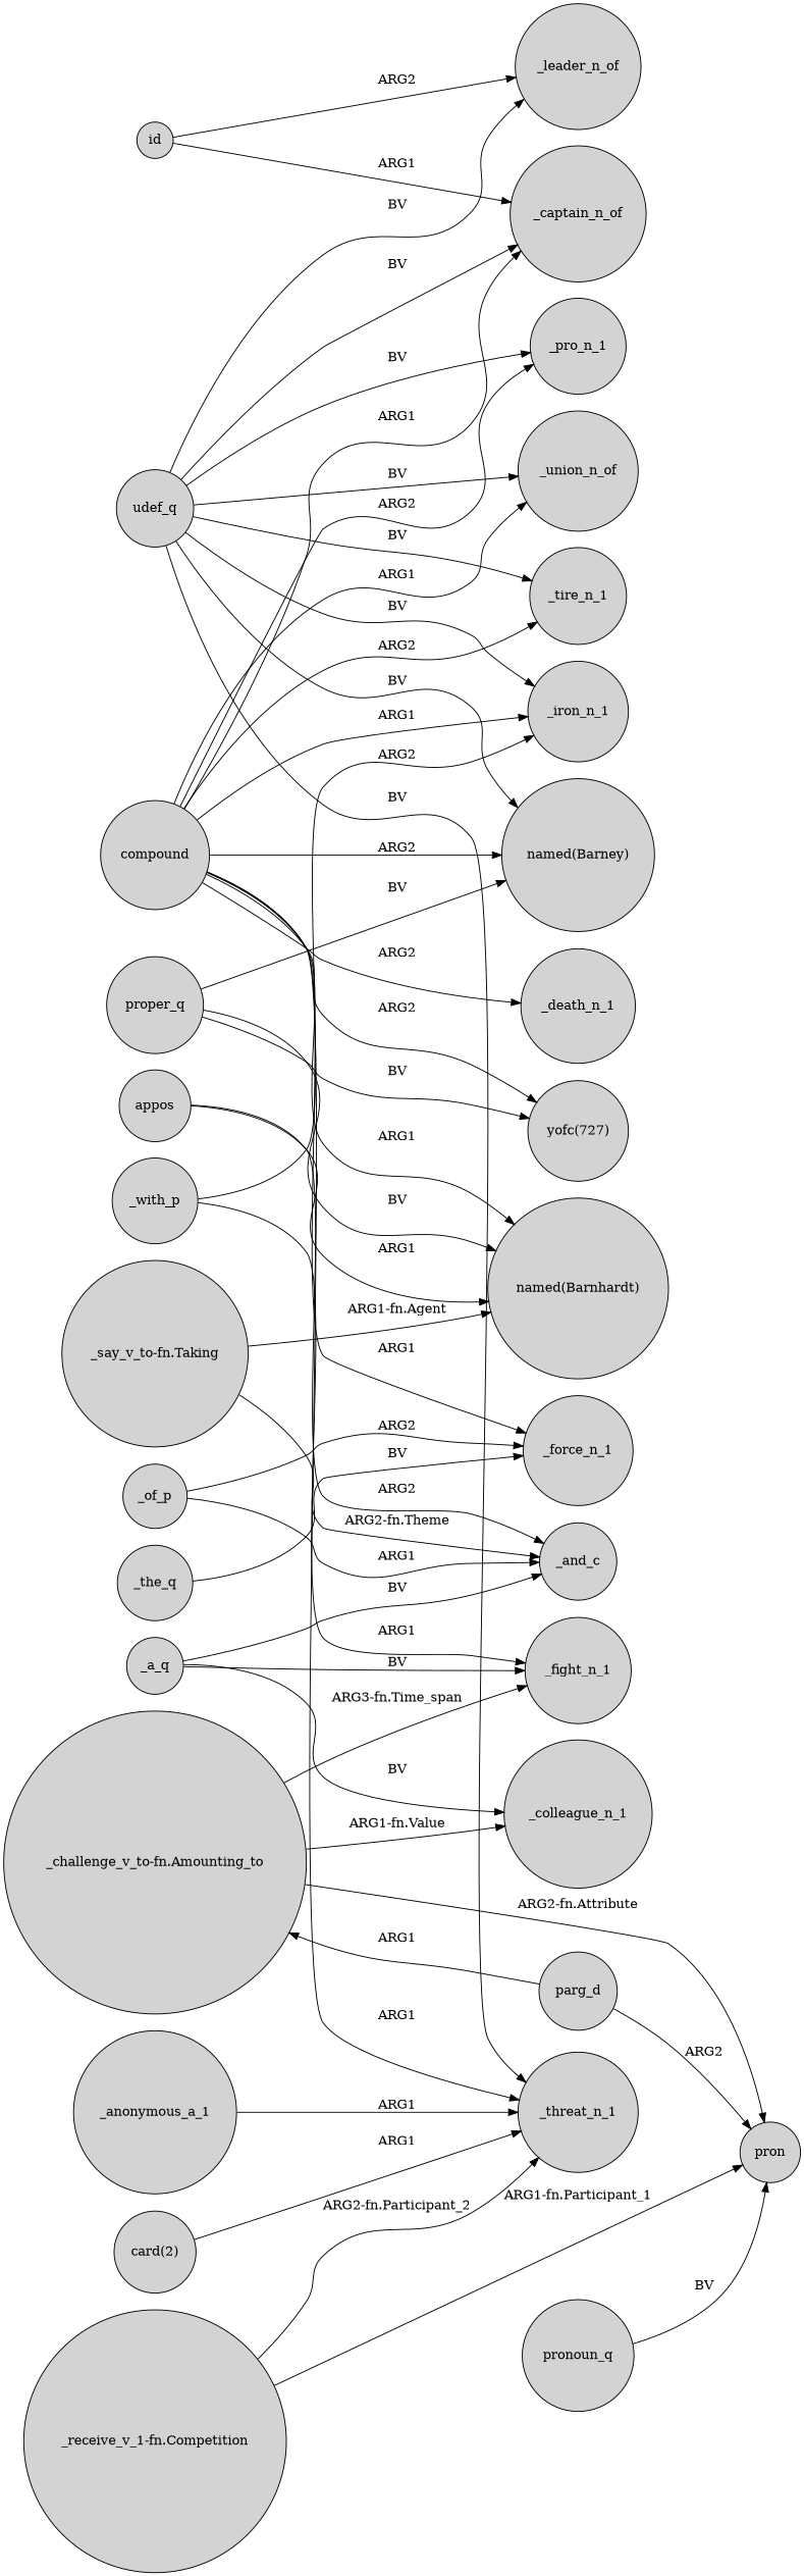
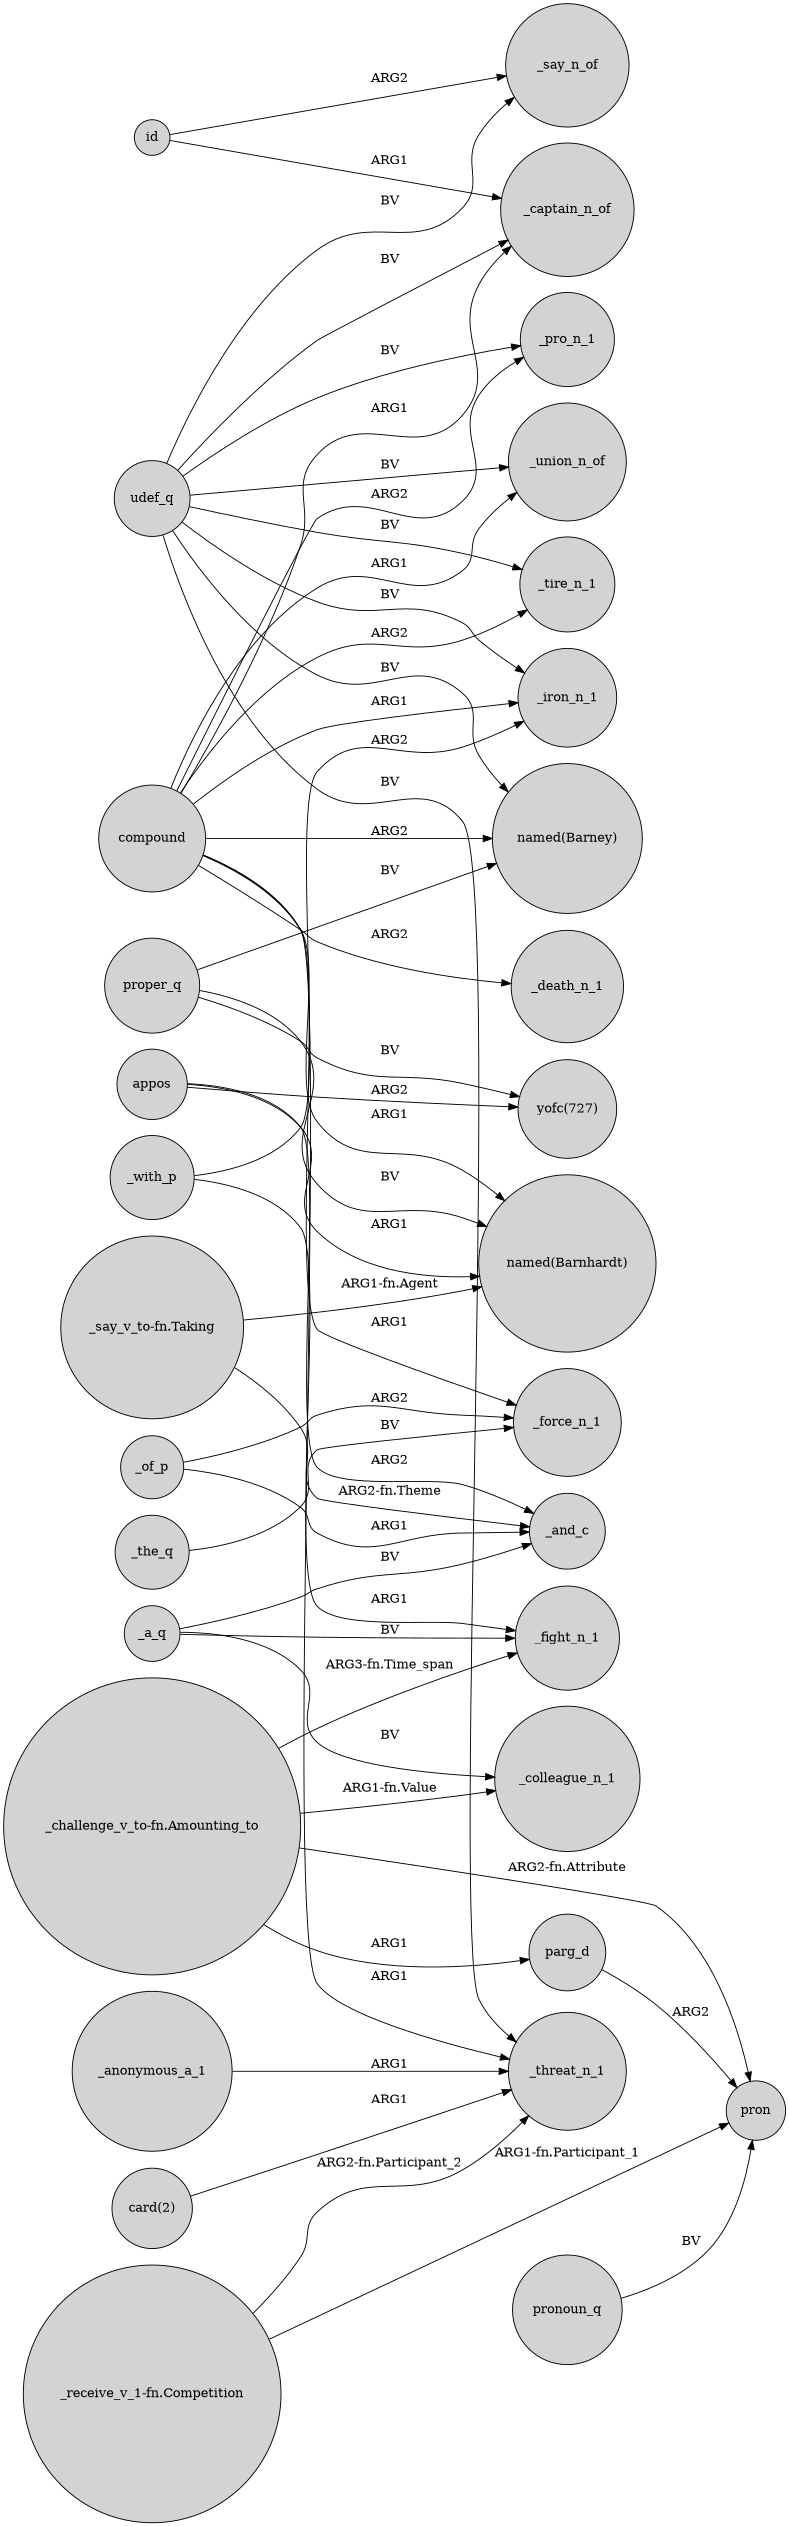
  digraph {
    rankdir=LR
    node [shape=circle style=filled]
    udef_q
-   _leader_n_of
+   _leader_n_of [label=_say_n_of]
    _pro_n_1
    _union_n_of
    _iron_n_1
    _threat_n_1
    _tire_n_1
    _captain_n_of
    "named(Barney)"
    appos
    _and_c
    "named(Barnhardt)"
    id
    compound
    _death_n_1
    "yofc(727)"
    _force_n_1
    proper_q
    "_say_v_to-fn.Taking"
    _a_q
    _colleague_n_1
    _fight_n_1
    parg_d
    pron
    "_challenge_v_to-fn.Amounting_to"
    _anonymous_a_1
    "_receive_v_1-fn.Competition"
    _of_p
    "card(2)"
    pronoun_q
    _with_p
    _the_q
    udef_q -> _leader_n_of [label=BV]
    udef_q -> _pro_n_1 [label=BV]
    udef_q -> _union_n_of [label=BV]
    udef_q -> _iron_n_1 [label=BV]
    udef_q -> _threat_n_1 [label=BV]
    udef_q -> _tire_n_1 [label=BV]
    udef_q -> _captain_n_of [label=BV]
    udef_q -> "named(Barney)" [label=BV]
    appos -> _and_c [label=ARG2]
    appos -> "named(Barnhardt)" [label=ARG1]
    id -> _leader_n_of [label=ARG2]
    id -> _captain_n_of [label=ARG1]
    compound -> _pro_n_1 [label=ARG2]
    compound -> _union_n_of [label=ARG1]
    compound -> _iron_n_1 [label=ARG1]
    compound -> _threat_n_1 [label=ARG1]
    compound -> _tire_n_1 [label=ARG2]
    compound -> _captain_n_of [label=ARG1]
    compound -> "named(Barney)" [label=ARG2]
    compound -> "named(Barnhardt)" [label=ARG1]
    compound -> _death_n_1 [label=ARG2]
-   compound -> "yofc(727)" [label=ARG2]
+   appos -> "yofc(727)" [label=ARG2]
    compound -> _force_n_1 [label=ARG1]
    proper_q -> "named(Barney)" [label=BV]
    proper_q -> "named(Barnhardt)" [label=BV]
    proper_q -> "yofc(727)" [label=BV]
    "_say_v_to-fn.Taking" -> _and_c [label="ARG2-fn.Theme"]
    "_say_v_to-fn.Taking" -> "named(Barnhardt)" [label="ARG1-fn.Agent"]
    _a_q -> _and_c [label=BV]
    _a_q -> _colleague_n_1 [label=BV]
    _a_q -> _fight_n_1 [label=BV]
    parg_d -> pron [label=ARG2]
-   parg_d -> "_challenge_v_to-fn.Amounting_to" [label=ARG1]
+   "_challenge_v_to-fn.Amounting_to" -> parg_d [label=ARG1]
    "_challenge_v_to-fn.Amounting_to" -> _colleague_n_1 [label="ARG1-fn.Value"]
    "_challenge_v_to-fn.Amounting_to" -> _fight_n_1 [label="ARG3-fn.Time_span"]
    "_challenge_v_to-fn.Amounting_to" -> pron [label="ARG2-fn.Attribute"]
    _anonymous_a_1 -> _threat_n_1 [label=ARG1]
    "_receive_v_1-fn.Competition" -> _threat_n_1 [label="ARG2-fn.Participant_2"]
    "_receive_v_1-fn.Competition" -> pron [label="ARG1-fn.Participant_1"]
    _of_p -> _and_c [label=ARG1]
    _of_p -> _force_n_1 [label=ARG2]
    "card(2)" -> _threat_n_1 [label=ARG1]
    pronoun_q -> pron [label=BV]
    _with_p -> _iron_n_1 [label=ARG2]
    _with_p -> _fight_n_1 [label=ARG1]
    _the_q -> _force_n_1 [label=BV]
  }
